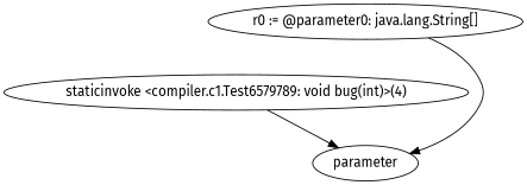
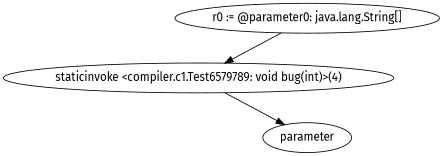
  digraph {
    fontname="Fira Sans"
    node [fontname="Fira Sans"]
    edge [fontname="Fira Sans"]
    "r0 := @parameter0: java.lang.String[]"
    "staticinvoke <compiler.c1.Test6579789: void bug(int)>(4)"
    n3 [label=parameter]
-   "r0 := @parameter0: java.lang.String[]" -> n3
+   "r0 := @parameter0: java.lang.String[]" -> "staticinvoke <compiler.c1.Test6579789: void bug(int)>(4)"
    "staticinvoke <compiler.c1.Test6579789: void bug(int)>(4)" -> n3
  }
